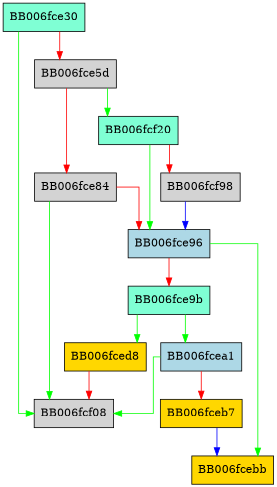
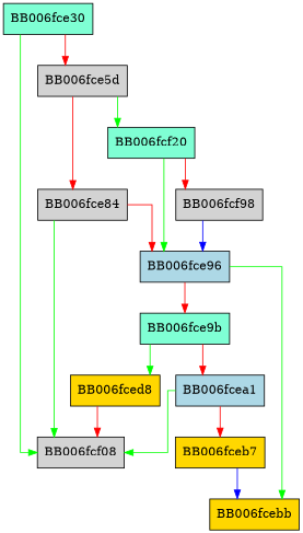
  digraph {
    splines=ortho
    node [fillcolor=lightgrey shape=box style=filled]
    edge [color=red]
    BB006fcf08
    BB006fce30 [fillcolor=aquamarine]
    BB006fce5d
    BB006fcf20 [fillcolor=aquamarine]
    BB006fce84
    BB006fce96 [fillcolor=lightblue]
    n7 [label=BB006fcf98]
    BB006fcebb [fillcolor=gold]
    BB006fce9b [fillcolor=aquamarine]
    BB006fced8 [fillcolor=gold]
    BB006fcea1 [fillcolor=lightblue]
    BB006fceb7 [fillcolor=gold]
    BB006fce30 -> BB006fcf08 [color=green]
    BB006fce30 -> BB006fce5d
    BB006fce5d -> BB006fcf20 [color=green]
    BB006fce5d -> BB006fce84
    BB006fcf20 -> BB006fce96 [color=green]
    BB006fcf20 -> n7
    BB006fce84 -> BB006fcf08 [color=green]
    BB006fce84 -> BB006fce96
    BB006fce96 -> BB006fcebb [color=green]
    BB006fce96 -> BB006fce9b
    n7 -> BB006fce96 [color=blue]
    BB006fce9b -> BB006fced8 [color=green]
-   BB006fce9b -> BB006fcea1 [color=green]
+   BB006fce9b -> BB006fcea1
    BB006fced8 -> BB006fcf08
    BB006fcea1 -> BB006fcf08 [color=green]
    BB006fcea1 -> BB006fceb7
    BB006fceb7 -> BB006fcebb [color=blue]
  }
